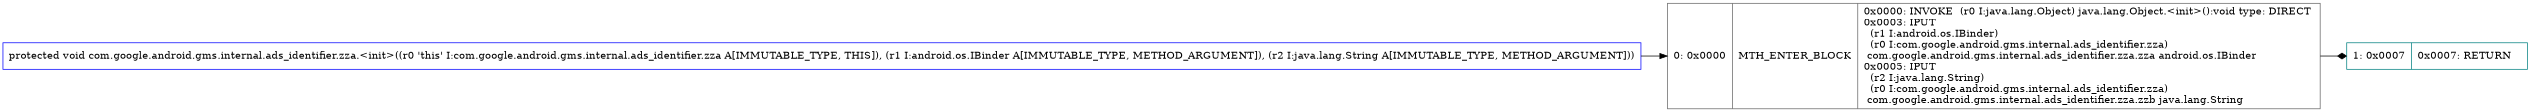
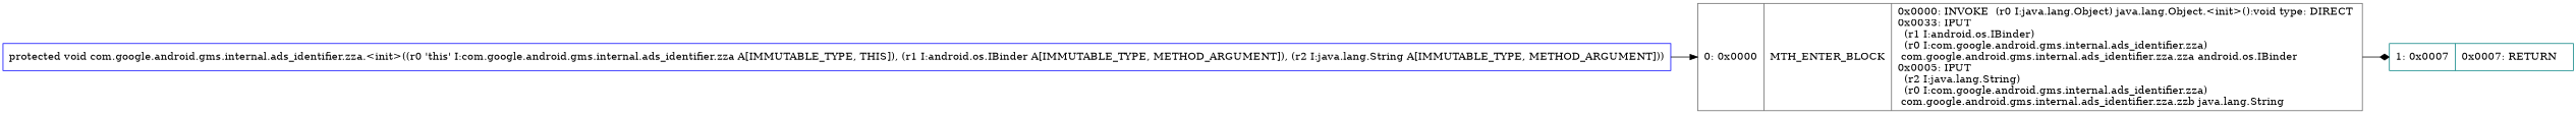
  digraph {
    rankdir=LR
    node [shape=record]
-   n1 [label="{0\:\ 0x0000|MTH_ENTER_BLOCK\l|0x0000: INVOKE  (r0 I:java.lang.Object) java.lang.Object.\<init\>():void type: DIRECT \l0x0003: IPUT  \l  (r1 I:android.os.IBinder)\l  (r0 I:com.google.android.gms.internal.ads_identifier.zza)\l com.google.android.gms.internal.ads_identifier.zza.zza android.os.IBinder \l0x0005: IPUT  \l  (r2 I:java.lang.String)\l  (r0 I:com.google.android.gms.internal.ads_identifier.zza)\l com.google.android.gms.internal.ads_identifier.zza.zzb java.lang.String \l}" color=gray40]
+   n1 [label="{0\:\ 0x0000|MTH_ENTER_BLOCK\l|0x0000: INVOKE  (r0 I:java.lang.Object) java.lang.Object.\<init\>():void type: DIRECT \l0x0033: IPUT  \l  (r1 I:android.os.IBinder)\l  (r0 I:com.google.android.gms.internal.ads_identifier.zza)\l com.google.android.gms.internal.ads_identifier.zza.zza android.os.IBinder \l0x0005: IPUT  \l  (r2 I:java.lang.String)\l  (r0 I:com.google.android.gms.internal.ads_identifier.zza)\l com.google.android.gms.internal.ads_identifier.zza.zzb java.lang.String \l}" color=gray40]
    n2 [label="{1\:\ 0x0007|0x0007: RETURN   \l}" color=teal]
    n3 [label="{protected void com.google.android.gms.internal.ads_identifier.zza.\<init\>((r0 'this' I:com.google.android.gms.internal.ads_identifier.zza A[IMMUTABLE_TYPE, THIS]), (r1 I:android.os.IBinder A[IMMUTABLE_TYPE, METHOD_ARGUMENT]), (r2 I:java.lang.String A[IMMUTABLE_TYPE, METHOD_ARGUMENT])) }" color=blue]
    n1 -> n2 [arrowhead=diamond]
    n3 -> n1 [arrowhead=normal]
  }
